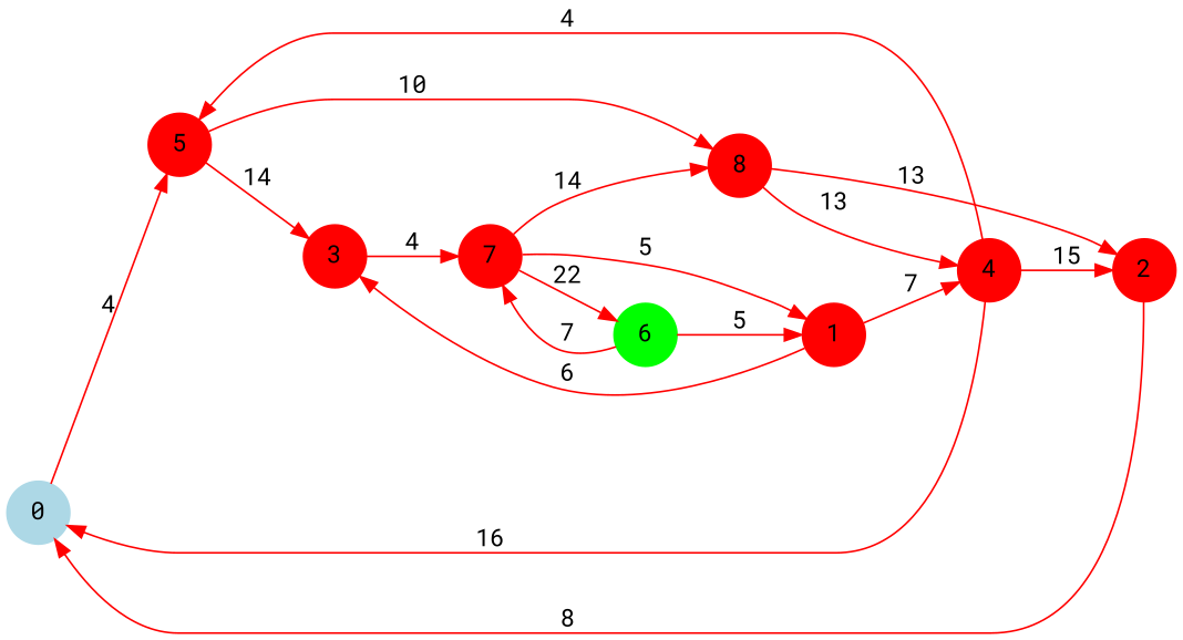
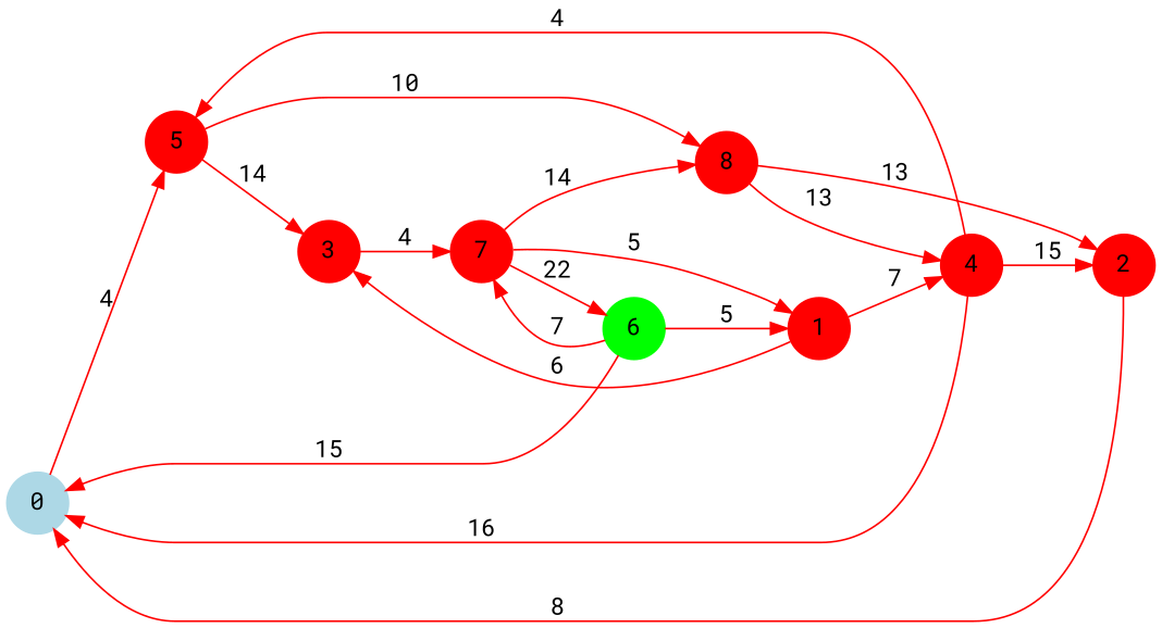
  digraph {
    fontname="Roboto Mono"
    rankdir=LR
    node [color=red fontname="Roboto Mono" shape=circle style=filled]
    edge [color=red fontname="Roboto Mono"]
    0 [color=lightblue]
    5
    3
    8
    6 [color=green]
    1
    7
    4
    2
    0 -> 5 [label=4]
    5 -> 3 [label=14]
    5 -> 8 [label=10]
    3 -> 7 [label=4]
    8 -> 4 [label=13]
    8 -> 2 [label=13]
+   6 -> 0 [label=15]
    6 -> 1 [label=5]
    6 -> 7 [label=7]
    1 -> 3 [label=6]
    1 -> 4 [label=7]
    7 -> 8 [label=14]
    7 -> 6 [label=22]
    7 -> 1 [label=5]
    4 -> 0 [label=16]
    4 -> 5 [label=4]
    4 -> 2 [label=15]
    2 -> 0 [label=8]
  }
